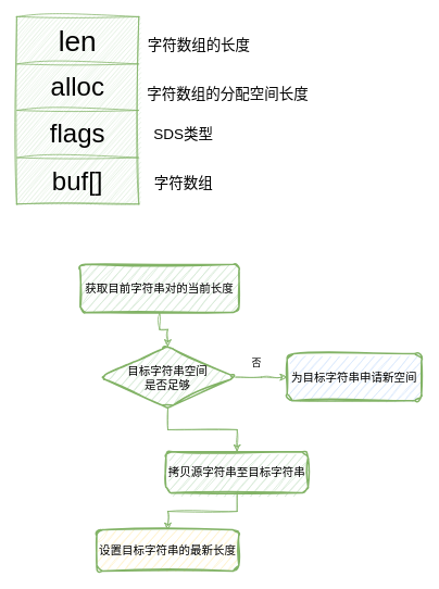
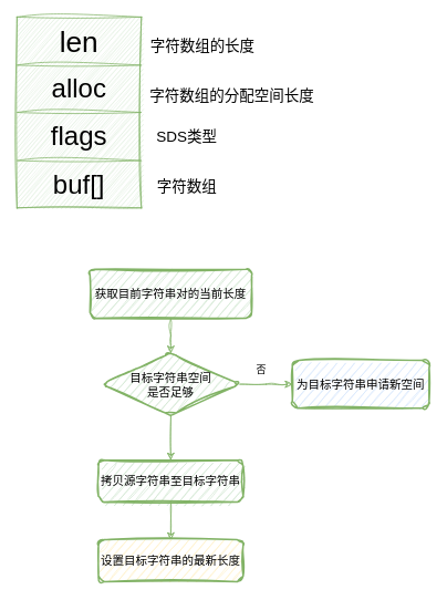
  <mxCell id="0" />
  <mxCell id="1" parent="0" />
  <mxCell id="2" value="" style="shape=table;startSize=0;container=1;collapsible=0;childLayout=tableLayout;fillColor=#d5e8d4;strokeColor=#82b366;sketch=1;curveFitting=1;jiggle=2;" vertex="1" parent="1"><mxGeometry x="20" y="20" width="150" height="230" as="geometry" /></mxCell>
  <mxCell id="3" value="" style="shape=tableRow;horizontal=0;startSize=0;swimlaneHead=0;swimlaneBody=0;strokeColor=inherit;top=0;left=0;bottom=0;right=0;collapsible=0;dropTarget=0;fillColor=none;points=[[0,0.5],[1,0.5]];portConstraint=eastwest;fontSize=32;" vertex="1" parent="2"><mxGeometry width="150" height="58" as="geometry" /></mxCell>
  <mxCell id="4" value="&lt;font style=&quot;font-size: 35px;&quot;&gt;len&lt;/font&gt;" style="shape=partialRectangle;html=1;whiteSpace=wrap;connectable=0;strokeColor=inherit;overflow=hidden;fillColor=none;top=0;left=0;bottom=0;right=0;pointerEvents=1;" vertex="1" parent="3"><mxGeometry width="150" height="58" as="geometry"><mxRectangle width="150" height="58" as="alternateBounds" /></mxGeometry></mxCell>
  <mxCell id="5" value="" style="shape=tableRow;horizontal=0;startSize=0;swimlaneHead=0;swimlaneBody=0;strokeColor=inherit;top=0;left=0;bottom=0;right=0;collapsible=0;dropTarget=0;fillColor=none;points=[[0,0.5],[1,0.5]];portConstraint=eastwest;" vertex="1" parent="2"><mxGeometry y="58" width="150" height="57" as="geometry" /></mxCell>
  <mxCell id="6" value="&lt;font style=&quot;font-size: 32px;&quot;&gt;alloc&lt;/font&gt;" style="shape=partialRectangle;html=1;whiteSpace=wrap;connectable=0;strokeColor=inherit;overflow=hidden;fillColor=none;top=0;left=0;bottom=0;right=0;pointerEvents=1;" vertex="1" parent="5"><mxGeometry width="150" height="57" as="geometry"><mxRectangle width="150" height="57" as="alternateBounds" /></mxGeometry></mxCell>
  <mxCell id="7" value="" style="shape=tableRow;horizontal=0;startSize=0;swimlaneHead=0;swimlaneBody=0;strokeColor=inherit;top=0;left=0;bottom=0;right=0;collapsible=0;dropTarget=0;fillColor=none;points=[[0,0.5],[1,0.5]];portConstraint=eastwest;" vertex="1" parent="2"><mxGeometry y="115" width="150" height="58" as="geometry" /></mxCell>
  <mxCell id="8" value="flags" style="shape=partialRectangle;html=1;whiteSpace=wrap;connectable=0;strokeColor=inherit;overflow=hidden;fillColor=none;top=0;left=0;bottom=0;right=0;pointerEvents=1;fontSize=32;" vertex="1" parent="7"><mxGeometry width="150" height="58" as="geometry"><mxRectangle width="150" height="58" as="alternateBounds" /></mxGeometry></mxCell>
  <mxCell id="9" value="" style="shape=tableRow;horizontal=0;startSize=0;swimlaneHead=0;swimlaneBody=0;strokeColor=inherit;top=0;left=0;bottom=0;right=0;collapsible=0;dropTarget=0;fillColor=none;points=[[0,0.5],[1,0.5]];portConstraint=eastwest;" vertex="1" parent="2"><mxGeometry y="173" width="150" height="57" as="geometry" /></mxCell>
  <mxCell id="10" value="buf[]" style="shape=partialRectangle;html=1;whiteSpace=wrap;connectable=0;strokeColor=inherit;overflow=hidden;fillColor=none;top=0;left=0;bottom=0;right=0;pointerEvents=1;fontSize=32;" vertex="1" parent="9"><mxGeometry width="150" height="57" as="geometry"><mxRectangle width="150" height="57" as="alternateBounds" /></mxGeometry></mxCell>
  <mxCell id="11" value="&lt;font style=&quot;font-size: 18px;&quot;&gt;字符数组的长度&lt;/font&gt;" style="text;html=1;strokeColor=none;fillColor=none;align=center;verticalAlign=middle;whiteSpace=wrap;rounded=0;" vertex="1" parent="1"><mxGeometry x="149" y="30" width="190" height="50" as="geometry" /></mxCell>
  <mxCell id="12" value="&lt;font style=&quot;font-size: 18px;&quot;&gt;字符数组的分配空间长度&lt;/font&gt;" style="text;html=1;strokeColor=none;fillColor=none;align=center;verticalAlign=middle;whiteSpace=wrap;rounded=0;" vertex="1" parent="1"><mxGeometry x="149" y="90" width="261" height="50" as="geometry" /></mxCell>
  <mxCell id="13" value="&lt;font style=&quot;font-size: 18px;&quot;&gt;SDS类型&lt;/font&gt;" style="text;html=1;strokeColor=none;fillColor=none;align=center;verticalAlign=middle;whiteSpace=wrap;rounded=0;" vertex="1" parent="1"><mxGeometry x="130" y="140" width="190" height="50" as="geometry" /></mxCell>
  <mxCell id="14" value="&lt;font style=&quot;font-size: 18px;&quot;&gt;字符数组&lt;/font&gt;" style="text;html=1;strokeColor=none;fillColor=none;align=center;verticalAlign=middle;whiteSpace=wrap;rounded=0;" vertex="1" parent="1"><mxGeometry x="130" y="200" width="190" height="50" as="geometry" /></mxCell>
  <mxCell id="15" value="" style="edgeStyle=orthogonalEdgeStyle;rounded=0;orthogonalLoop=1;jettySize=auto;html=1;sketch=1;curveFitting=1;jiggle=2;fillColor=#d5e8d4;strokeColor=#82b366;" edge="1" parent="1" source="16" target="19"><mxGeometry relative="1" as="geometry" /></mxCell>
- <mxCell id="16" value="&lt;font style=&quot;font-size: 14px;&quot;&gt;获取目前字符串对的当前长度&lt;/font&gt;" style="rounded=1;whiteSpace=wrap;html=1;absoluteArcSize=1;arcSize=14;strokeWidth=2;fontSize=14;sketch=1;curveFitting=1;jiggle=2;fillColor=#d5e8d4;strokeColor=#82b366;" vertex="1" parent="1"><mxGeometry x="98" y="324" width="195" height="59" as="geometry" /></mxCell>
+ <mxCell id="16" value="&lt;font style=&quot;font-size: 14px;&quot;&gt;获取目前字符串对的当前长度&lt;/font&gt;" style="rounded=1;whiteSpace=wrap;html=1;absoluteArcSize=1;arcSize=14;strokeWidth=2;fontSize=14;sketch=1;curveFitting=1;jiggle=2;fillColor=#d5e8d4;strokeColor=#82b366;" vertex="1" parent="1"><mxGeometry x="108" y="324" width="195" height="59" as="geometry" /></mxCell>
  <mxCell id="17" value="" style="edgeStyle=orthogonalEdgeStyle;rounded=0;orthogonalLoop=1;jettySize=auto;html=1;sketch=1;curveFitting=1;jiggle=2;fillColor=#d5e8d4;strokeColor=#82b366;" edge="1" parent="1" source="19" target="20"><mxGeometry relative="1" as="geometry" /></mxCell>
  <mxCell id="18" value="" style="edgeStyle=orthogonalEdgeStyle;rounded=0;orthogonalLoop=1;jettySize=auto;html=1;sketch=1;curveFitting=1;jiggle=2;fillColor=#d5e8d4;strokeColor=#82b366;" edge="1" parent="1" source="19" target="22"><mxGeometry relative="1" as="geometry" /></mxCell>
  <mxCell id="19" value="目标字符串空间&lt;br&gt;是否足够" style="rhombus;whiteSpace=wrap;html=1;fontSize=14;rounded=1;arcSize=14;strokeWidth=2;sketch=1;curveFitting=1;jiggle=2;fillColor=#d5e8d4;strokeColor=#82b366;" vertex="1" parent="1"><mxGeometry x="122.25" y="425" width="166.5" height="75" as="geometry" /></mxCell>
  <mxCell id="20" value="为目标字符串申请新空间" style="whiteSpace=wrap;html=1;fontSize=14;rounded=1;arcSize=14;strokeWidth=2;sketch=1;curveFitting=1;jiggle=2;fillColor=#dae8fc;strokeColor=#82b366;" vertex="1" parent="1"><mxGeometry x="352" y="433.75" width="165" height="57.5" as="geometry" /></mxCell>
  <mxCell id="21" value="" style="edgeStyle=orthogonalEdgeStyle;rounded=0;orthogonalLoop=1;jettySize=auto;html=1;sketch=1;curveFitting=1;jiggle=2;fillColor=#d5e8d4;strokeColor=#82b366;" edge="1" parent="1" source="22" target="23"><mxGeometry relative="1" as="geometry" /></mxCell>
- <mxCell id="22" value="拷贝源字符串至目标字符串" style="whiteSpace=wrap;html=1;fontSize=14;rounded=1;arcSize=14;strokeWidth=2;sketch=1;curveFitting=1;jiggle=2;fillColor=#d5e8d4;strokeColor=#82b366;" vertex="1" parent="1"><mxGeometry x="203.25" y="554" width="174.5" height="50.5" as="geometry" /></mxCell>
+ <mxCell id="22" value="拷贝源字符串至目标字符串" style="whiteSpace=wrap;html=1;fontSize=14;rounded=1;arcSize=14;strokeWidth=2;sketch=1;curveFitting=1;jiggle=2;fillColor=#d5e8d4;strokeColor=#82b366;" vertex="1" parent="1"><mxGeometry x="118.25" y="554" width="174.5" height="50.5" as="geometry" /></mxCell>
  <mxCell id="23" value="设置目标字符串的最新长度" style="whiteSpace=wrap;html=1;fontSize=14;rounded=1;arcSize=14;strokeWidth=2;sketch=1;curveFitting=1;jiggle=2;fillColor=#fff2cc;strokeColor=#82b366;" vertex="1" parent="1"><mxGeometry x="118.25" y="650" width="174.5" height="50.5" as="geometry" /></mxCell>
  <mxCell id="24" value="否" style="text;html=1;strokeColor=none;fillColor=none;align=center;verticalAlign=middle;whiteSpace=wrap;rounded=0;" vertex="1" parent="1"><mxGeometry x="285" y="430" width="60" height="30" as="geometry" /></mxCell>
